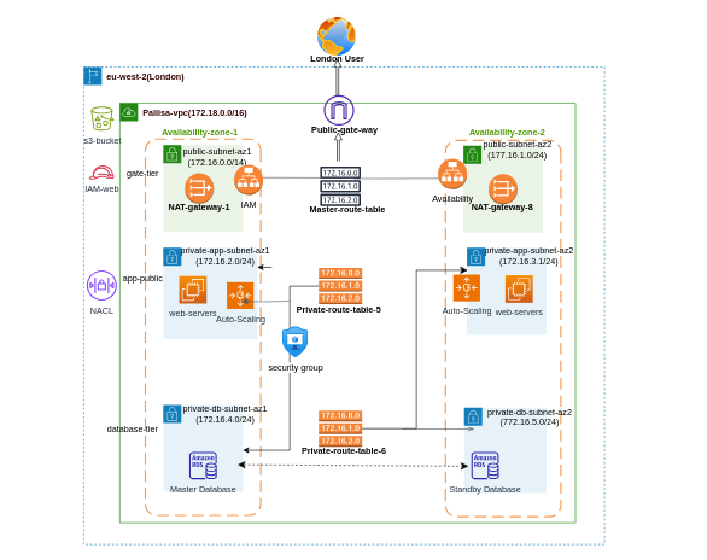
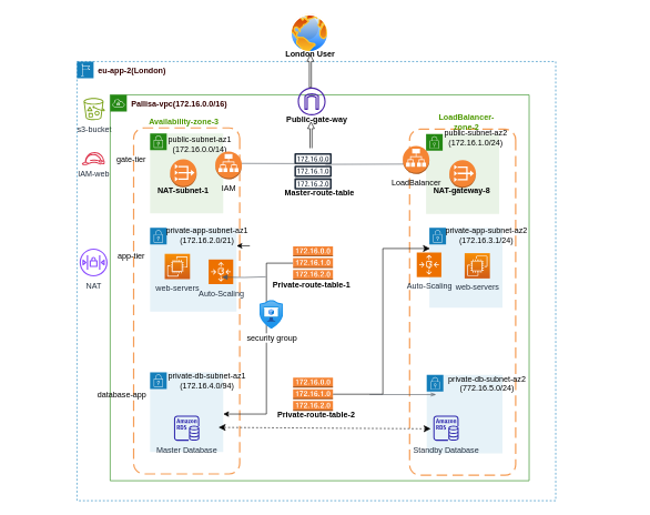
  <mxCell id="0" />
  <mxCell id="1" parent="0" />
- <mxCell id="2" value="&lt;font color=&quot;#330000&quot;&gt;&lt;b&gt;eu-west-2(London)&lt;/b&gt;&lt;/font&gt;" style="points=[[0,0],[0.25,0],[0.5,0],[0.75,0],[1,0],[1,0.25],[1,0.5],[1,0.75],[1,1],[0.75,1],[0.5,1],[0.25,1],[0,1],[0,0.75],[0,0.5],[0,0.25]];outlineConnect=0;gradientColor=none;html=1;whiteSpace=wrap;fontSize=12;fontStyle=0;container=1;pointerEvents=0;collapsible=0;recursiveResize=0;shape=mxgraph.aws4.group;grIcon=mxgraph.aws4.group_region;strokeColor=#147EBA;fillColor=none;verticalAlign=top;align=left;spacingLeft=30;fontColor=#147EBA;dashed=1;" parent="1" vertex="1"><mxGeometry x="115" y="92" width="720" height="660" as="geometry" /></mxCell>
+ <mxCell id="2" value="&lt;font color=&quot;#330000&quot;&gt;&lt;b&gt;eu-app-2(London)&lt;/b&gt;&lt;/font&gt;" style="points=[[0,0],[0.25,0],[0.5,0],[0.75,0],[1,0],[1,0.25],[1,0.5],[1,0.75],[1,1],[0.75,1],[0.5,1],[0.25,1],[0,1],[0,0.75],[0,0.5],[0,0.25]];outlineConnect=0;gradientColor=none;html=1;whiteSpace=wrap;fontSize=12;fontStyle=0;container=1;pointerEvents=0;collapsible=0;recursiveResize=0;shape=mxgraph.aws4.group;grIcon=mxgraph.aws4.group_region;strokeColor=#147EBA;fillColor=none;verticalAlign=top;align=left;spacingLeft=30;fontColor=#147EBA;dashed=1;" parent="1" vertex="1"><mxGeometry x="115" y="92" width="720" height="660" as="geometry" /></mxCell>
  <mxCell id="3" value="" style="shape=singleArrow;direction=north;whiteSpace=wrap;html=1;" parent="2" vertex="1"><mxGeometry x="346" y="-10" width="10" height="49" as="geometry" /></mxCell>
  <mxCell id="4" value="" style="shape=singleArrow;direction=north;whiteSpace=wrap;html=1;" parent="2" vertex="1"><mxGeometry x="347" y="91" width="10" height="49" as="geometry" /></mxCell>
  <mxCell id="5" value="IAM-web" style="sketch=0;outlineConnect=0;fontColor=#232F3E;gradientColor=none;fillColor=#DD344C;strokeColor=none;dashed=0;verticalLabelPosition=bottom;verticalAlign=top;align=center;html=1;fontSize=12;fontStyle=0;aspect=fixed;pointerEvents=1;shape=mxgraph.aws4.role;" parent="2" vertex="1"><mxGeometry x="7" y="136" width="35" height="19.74" as="geometry" /></mxCell>
  <mxCell id="6" value="s3-bucket" style="sketch=0;outlineConnect=0;fontColor=#232F3E;gradientColor=none;fillColor=#7AA116;strokeColor=none;dashed=0;verticalLabelPosition=bottom;verticalAlign=top;align=center;html=1;fontSize=12;fontStyle=0;aspect=fixed;pointerEvents=1;shape=mxgraph.aws4.bucket_with_objects;" parent="2" vertex="1"><mxGeometry x="10" y="54.72" width="32" height="33.28" as="geometry" /></mxCell>
- <mxCell id="7" value="NACL" style="sketch=0;outlineConnect=0;fontColor=#232F3E;gradientColor=none;fillColor=#8C4FFF;strokeColor=none;dashed=0;verticalLabelPosition=bottom;verticalAlign=top;align=center;html=1;fontSize=12;fontStyle=0;aspect=fixed;pointerEvents=1;shape=mxgraph.aws4.network_access_control_list;" parent="2" vertex="1"><mxGeometry x="4" y="281" width="42" height="42" as="geometry" /></mxCell>
- <mxCell id="8" value="&lt;font color=&quot;#330000&quot;&gt;&lt;span style=&quot;caret-color: rgb(51, 0, 0);&quot;&gt;&lt;span&gt;Pallisa-vpc(172.18.0.0/16)&lt;/span&gt;&lt;/span&gt;&lt;/font&gt;" style="points=[[0,0],[0.25,0],[0.5,0],[0.75,0],[1,0],[1,0.25],[1,0.5],[1,0.75],[1,1],[0.75,1],[0.5,1],[0.25,1],[0,1],[0,0.75],[0,0.5],[0,0.25]];outlineConnect=0;gradientColor=none;html=1;whiteSpace=wrap;fontSize=12;fontStyle=1;container=1;pointerEvents=0;collapsible=0;recursiveResize=0;shape=mxgraph.aws4.group;grIcon=mxgraph.aws4.group_vpc;strokeColor=#248814;fillColor=none;verticalAlign=top;align=left;spacingLeft=30;fontColor=#AAB7B8;dashed=0;" parent="1" vertex="1"><mxGeometry x="165" y="142" width="630" height="580" as="geometry" /></mxCell>
+ <mxCell id="7" value="NAT" style="sketch=0;outlineConnect=0;fontColor=#232F3E;gradientColor=none;fillColor=#8C4FFF;strokeColor=none;dashed=0;verticalLabelPosition=bottom;verticalAlign=top;align=center;html=1;fontSize=12;fontStyle=0;aspect=fixed;pointerEvents=1;shape=mxgraph.aws4.network_access_control_list;" parent="2" vertex="1"><mxGeometry x="4" y="281" width="42" height="42" as="geometry" /></mxCell>
+ <mxCell id="8" value="&lt;font color=&quot;#330000&quot;&gt;&lt;span style=&quot;caret-color: rgb(51, 0, 0);&quot;&gt;&lt;span&gt;Pallisa-vpc(172.16.0.0/16)&lt;/span&gt;&lt;/span&gt;&lt;/font&gt;" style="points=[[0,0],[0.25,0],[0.5,0],[0.75,0],[1,0],[1,0.25],[1,0.5],[1,0.75],[1,1],[0.75,1],[0.5,1],[0.25,1],[0,1],[0,0.75],[0,0.5],[0,0.25]];outlineConnect=0;gradientColor=none;html=1;whiteSpace=wrap;fontSize=12;fontStyle=1;container=1;pointerEvents=0;collapsible=0;recursiveResize=0;shape=mxgraph.aws4.group;grIcon=mxgraph.aws4.group_vpc;strokeColor=#248814;fillColor=none;verticalAlign=top;align=left;spacingLeft=30;fontColor=#AAB7B8;dashed=0;" parent="1" vertex="1"><mxGeometry x="165" y="142" width="630" height="580" as="geometry" /></mxCell>
  <mxCell id="9" value="" style="rounded=1;arcSize=10;dashed=1;strokeColor=#F59D56;fillColor=none;gradientColor=none;dashPattern=8 4;strokeWidth=2;rotation=90;fontStyle=1" parent="8" vertex="1"><mxGeometry x="-145" y="230" width="520" height="159.5" as="geometry" /></mxCell>
  <mxCell id="10" value="" style="points=[[0,0],[0.25,0],[0.5,0],[0.75,0],[1,0],[1,0.25],[1,0.5],[1,0.75],[1,1],[0.75,1],[0.5,1],[0.25,1],[0,1],[0,0.75],[0,0.5],[0,0.25]];outlineConnect=0;gradientColor=none;html=1;whiteSpace=wrap;fontSize=12;fontStyle=0;container=1;pointerEvents=0;collapsible=0;recursiveResize=0;shape=mxgraph.aws4.group;grIcon=mxgraph.aws4.group_security_group;grStroke=0;strokeColor=#248814;fillColor=#E9F3E6;verticalAlign=top;align=left;spacingLeft=30;fontColor=#248814;dashed=0;" parent="8" vertex="1"><mxGeometry x="60" y="58" width="110" height="120" as="geometry" /></mxCell>
  <mxCell id="11" value="" style="outlineConnect=0;dashed=0;verticalLabelPosition=bottom;verticalAlign=top;align=center;html=1;shape=mxgraph.aws3.vpc_nat_gateway;fillColor=#F58534;gradientColor=none;" parent="10" vertex="1"><mxGeometry x="30" y="39" width="40" height="42" as="geometry" /></mxCell>
  <mxCell id="12" value="public-subnet-az1&lt;div&gt;(172.16.0.0/14)&lt;/div&gt;" style="text;html=1;strokeColor=none;fillColor=none;align=center;verticalAlign=middle;whiteSpace=wrap;rounded=0;" parent="10" vertex="1"><mxGeometry x="20" y="2" width="110" height="30" as="geometry" /></mxCell>
- <mxCell id="13" value="NAT-gateway-1" style="text;html=1;strokeColor=none;fillColor=none;align=center;verticalAlign=middle;whiteSpace=wrap;rounded=0;fontStyle=1" parent="10" vertex="1"><mxGeometry x="-5" y="72" width="110" height="30" as="geometry" /></mxCell>
+ <mxCell id="13" value="NAT-subnet-1" style="text;html=1;strokeColor=none;fillColor=none;align=center;verticalAlign=middle;whiteSpace=wrap;rounded=0;fontStyle=1" parent="10" vertex="1"><mxGeometry x="-5" y="72" width="110" height="30" as="geometry" /></mxCell>
  <mxCell id="14" value="" style="rounded=1;arcSize=10;dashed=1;strokeColor=#F59D56;fillColor=none;gradientColor=none;dashPattern=8 4;strokeWidth=2;rotation=90;" parent="8" vertex="1"><mxGeometry x="270" y="232" width="520" height="159.5" as="geometry" /></mxCell>
  <mxCell id="15" value="" style="points=[[0,0],[0.25,0],[0.5,0],[0.75,0],[1,0],[1,0.25],[1,0.5],[1,0.75],[1,1],[0.75,1],[0.5,1],[0.25,1],[0,1],[0,0.75],[0,0.5],[0,0.25]];outlineConnect=0;gradientColor=none;html=1;whiteSpace=wrap;fontSize=12;fontStyle=0;container=1;pointerEvents=0;collapsible=0;recursiveResize=0;shape=mxgraph.aws4.group;grIcon=mxgraph.aws4.group_security_group;grStroke=0;strokeColor=#248814;fillColor=#E9F3E6;verticalAlign=top;align=left;spacingLeft=30;fontColor=#248814;dashed=0;" parent="8" vertex="1"><mxGeometry x="475" y="59" width="110" height="120" as="geometry" /></mxCell>
  <mxCell id="16" value="" style="outlineConnect=0;dashed=0;verticalLabelPosition=bottom;verticalAlign=top;align=center;html=1;shape=mxgraph.aws3.vpc_nat_gateway;fillColor=#F58534;gradientColor=none;" parent="15" vertex="1"><mxGeometry x="35" y="39" width="40" height="42" as="geometry" /></mxCell>
  <mxCell id="17" value="NAT-gateway-8" style="text;html=1;strokeColor=none;fillColor=none;align=center;verticalAlign=middle;whiteSpace=wrap;rounded=0;fontStyle=1" parent="15" vertex="1"><mxGeometry x="-1" y="71" width="110" height="30" as="geometry" /></mxCell>
  <mxCell id="18" value="" style="points=[[0,0],[0.25,0],[0.5,0],[0.75,0],[1,0],[1,0.25],[1,0.5],[1,0.75],[1,1],[0.75,1],[0.5,1],[0.25,1],[0,1],[0,0.75],[0,0.5],[0,0.25]];outlineConnect=0;gradientColor=none;html=1;whiteSpace=wrap;fontSize=12;fontStyle=0;container=1;pointerEvents=0;collapsible=0;recursiveResize=0;shape=mxgraph.aws4.group;grIcon=mxgraph.aws4.group_security_group;grStroke=0;strokeColor=#147EBA;fillColor=#E6F2F8;verticalAlign=top;align=left;spacingLeft=30;fontColor=#147EBA;dashed=0;" parent="8" vertex="1"><mxGeometry x="60" y="200" width="130" height="125.75" as="geometry" /></mxCell>
  <mxCell id="19" value="Auto-Scaling" style="sketch=0;points=[[0,0,0],[0.25,0,0],[0.5,0,0],[0.75,0,0],[1,0,0],[0,1,0],[0.25,1,0],[0.5,1,0],[0.75,1,0],[1,1,0],[0,0.25,0],[0,0.5,0],[0,0.75,0],[1,0.25,0],[1,0.5,0],[1,0.75,0]];outlineConnect=0;fontColor=#232F3E;fillColor=#ED7100;strokeColor=#ffffff;dashed=0;verticalLabelPosition=bottom;verticalAlign=top;align=center;html=1;fontSize=12;fontStyle=0;aspect=fixed;shape=mxgraph.aws4.resourceIcon;resIcon=mxgraph.aws4.auto_scaling3;" parent="18" vertex="1"><mxGeometry x="88" y="47.5" width="37" height="37" as="geometry" /></mxCell>
  <mxCell id="20" value="" style="points=[[0,0],[0.25,0],[0.5,0],[0.75,0],[1,0],[1,0.25],[1,0.5],[1,0.75],[1,1],[0.75,1],[0.5,1],[0.25,1],[0,1],[0,0.75],[0,0.5],[0,0.25]];outlineConnect=0;gradientColor=none;html=1;whiteSpace=wrap;fontSize=12;fontStyle=0;container=1;pointerEvents=0;collapsible=0;recursiveResize=0;shape=mxgraph.aws4.group;grIcon=mxgraph.aws4.group_security_group;grStroke=0;strokeColor=#147EBA;fillColor=#E6F2F8;verticalAlign=top;align=left;spacingLeft=30;fontColor=#147EBA;dashed=0;" parent="8" vertex="1"><mxGeometry x="60" y="417" width="110" height="120" as="geometry" /></mxCell>
  <mxCell id="21" value="Master Database" style="sketch=0;outlineConnect=0;fontColor=#232F3E;gradientColor=none;fillColor=#2E27AD;strokeColor=none;dashed=0;verticalLabelPosition=bottom;verticalAlign=top;align=center;html=1;fontSize=12;fontStyle=0;aspect=fixed;pointerEvents=1;shape=mxgraph.aws4.rds_instance;" parent="20" vertex="1"><mxGeometry x="36" y="65" width="38" height="38" as="geometry" /></mxCell>
  <mxCell id="22" value="" style="points=[[0,0],[0.25,0],[0.5,0],[0.75,0],[1,0],[1,0.25],[1,0.5],[1,0.75],[1,1],[0.75,1],[0.5,1],[0.25,1],[0,1],[0,0.75],[0,0.5],[0,0.25]];outlineConnect=0;gradientColor=none;html=1;whiteSpace=wrap;fontSize=12;fontStyle=0;container=1;pointerEvents=0;collapsible=0;recursiveResize=0;shape=mxgraph.aws4.group;grIcon=mxgraph.aws4.group_security_group;grStroke=0;strokeColor=#147EBA;fillColor=#E6F2F8;verticalAlign=top;align=left;spacingLeft=30;fontColor=#147EBA;dashed=0;" parent="8" vertex="1"><mxGeometry x="476" y="421" width="114" height="118" as="geometry" /></mxCell>
  <mxCell id="23" value="Standby Database" style="sketch=0;outlineConnect=0;fontColor=#232F3E;gradientColor=none;fillColor=#2E27AD;strokeColor=none;dashed=0;verticalLabelPosition=bottom;verticalAlign=top;align=center;html=1;fontSize=12;fontStyle=0;aspect=fixed;pointerEvents=1;shape=mxgraph.aws4.rds_instance;" parent="22" vertex="1"><mxGeometry x="10" y="61" width="38" height="38" as="geometry" /></mxCell>
  <mxCell id="24" value="" style="points=[[0,0],[0.25,0],[0.5,0],[0.75,0],[1,0],[1,0.25],[1,0.5],[1,0.75],[1,1],[0.75,1],[0.5,1],[0.25,1],[0,1],[0,0.75],[0,0.5],[0,0.25]];outlineConnect=0;gradientColor=none;html=1;whiteSpace=wrap;fontSize=12;fontStyle=0;container=1;pointerEvents=0;collapsible=0;recursiveResize=0;shape=mxgraph.aws4.group;grIcon=mxgraph.aws4.group_security_group;grStroke=0;strokeColor=#147EBA;fillColor=#E6F2F8;verticalAlign=top;align=left;spacingLeft=30;fontColor=#147EBA;dashed=0;" parent="8" vertex="1"><mxGeometry x="480" y="200" width="110" height="120" as="geometry" /></mxCell>
  <mxCell id="25" value="private-app-subnet-az2&lt;div&gt;(172.16.3.1/24)&lt;/div&gt;" style="text;html=1;strokeColor=none;fillColor=none;align=center;verticalAlign=middle;whiteSpace=wrap;rounded=0;" parent="24" vertex="1"><mxGeometry x="22" y="-3" width="128" height="30" as="geometry" /></mxCell>
  <mxCell id="26" value="" style="sketch=0;outlineConnect=0;fontColor=#232F3E;gradientColor=none;strokeColor=#232F3E;fillColor=#ffffff;dashed=0;verticalLabelPosition=bottom;verticalAlign=top;align=center;html=1;fontSize=12;fontStyle=0;aspect=fixed;shape=mxgraph.aws4.resourceIcon;resIcon=mxgraph.aws4.route_table;" parent="8" vertex="1"><mxGeometry x="270" y="80" width="70" height="70" as="geometry" /></mxCell>
  <mxCell id="27" value="web-servers" style="sketch=0;points=[[0,0,0],[0.25,0,0],[0.5,0,0],[0.75,0,0],[1,0,0],[0,1,0],[0.25,1,0],[0.5,1,0],[0.75,1,0],[1,1,0],[0,0.25,0],[0,0.5,0],[0,0.75,0],[1,0.25,0],[1,0.5,0],[1,0.75,0]];outlineConnect=0;fontColor=#232F3E;gradientColor=#F78E04;gradientDirection=north;fillColor=#D05C17;strokeColor=#ffffff;dashed=0;verticalLabelPosition=bottom;verticalAlign=top;align=center;html=1;fontSize=12;fontStyle=0;aspect=fixed;shape=mxgraph.aws4.resourceIcon;resIcon=mxgraph.aws4.ec2;" parent="8" vertex="1"><mxGeometry x="82" y="239" width="38" height="38" as="geometry" /></mxCell>
  <mxCell id="28" value="" style="sketch=0;outlineConnect=0;fontColor=#232F3E;gradientColor=none;fillColor=#4D27AA;strokeColor=none;dashed=0;verticalLabelPosition=bottom;verticalAlign=top;align=center;html=1;fontSize=12;fontStyle=0;aspect=fixed;pointerEvents=1;shape=mxgraph.aws4.internet_gateway;" parent="8" vertex="1"><mxGeometry x="282" y="-11" width="42" height="42" as="geometry" /></mxCell>
  <mxCell id="29" value="" style="edgeStyle=orthogonalEdgeStyle;rounded=0;orthogonalLoop=1;jettySize=auto;html=1;entryX=0.827;entryY=0.155;entryDx=0;entryDy=0;entryPerimeter=0;" parent="8" source="30" target="9" edge="1"><mxGeometry relative="1" as="geometry"><Array as="points" /></mxGeometry></mxCell>
  <mxCell id="30" value="" style="outlineConnect=0;dashed=0;verticalLabelPosition=bottom;verticalAlign=top;align=center;html=1;shape=mxgraph.aws3.route_table;fillColor=#F58536;gradientColor=none;" parent="8" vertex="1"><mxGeometry x="275" y="228" width="60" height="50" as="geometry" /></mxCell>
  <mxCell id="31" value="" style="outlineConnect=0;dashed=0;verticalLabelPosition=bottom;verticalAlign=top;align=center;html=1;shape=mxgraph.aws3.route_table;fillColor=#F58536;gradientColor=none;" parent="8" vertex="1"><mxGeometry x="275" y="425" width="60" height="50" as="geometry" /></mxCell>
  <mxCell id="32" value="Public-gate-way" style="text;html=1;strokeColor=none;fillColor=none;align=center;verticalAlign=middle;whiteSpace=wrap;rounded=0;fontStyle=1" parent="8" vertex="1"><mxGeometry x="256" y="22" width="110" height="30" as="geometry" /></mxCell>
- <mxCell id="33" value="Private-route-table-5" style="text;html=1;strokeColor=none;fillColor=none;align=center;verticalAlign=middle;whiteSpace=wrap;rounded=0;fontStyle=1" parent="8" vertex="1"><mxGeometry x="243" y="271" width="120" height="30" as="geometry" /></mxCell>
- <mxCell id="34" value="Private-route-table-6" style="text;html=1;strokeColor=none;fillColor=none;align=center;verticalAlign=middle;whiteSpace=wrap;rounded=0;fontStyle=1" parent="8" vertex="1"><mxGeometry x="250" y="467" width="120" height="30" as="geometry" /></mxCell>
+ <mxCell id="33" value="Private-route-table-1" style="text;html=1;strokeColor=none;fillColor=none;align=center;verticalAlign=middle;whiteSpace=wrap;rounded=0;fontStyle=1" parent="8" vertex="1"><mxGeometry x="243" y="271" width="120" height="30" as="geometry" /></mxCell>
+ <mxCell id="34" value="Private-route-table-2" style="text;html=1;strokeColor=none;fillColor=none;align=center;verticalAlign=middle;whiteSpace=wrap;rounded=0;fontStyle=1" parent="8" vertex="1"><mxGeometry x="250" y="467" width="120" height="30" as="geometry" /></mxCell>
  <mxCell id="35" value="Master-route-table" style="text;html=1;strokeColor=none;fillColor=none;align=center;verticalAlign=middle;whiteSpace=wrap;rounded=0;fontStyle=1" parent="8" vertex="1"><mxGeometry x="260" y="133" width="110" height="30" as="geometry" /></mxCell>
  <mxCell id="36" value="gate-tier" style="text;html=1;strokeColor=none;fillColor=none;align=center;verticalAlign=middle;whiteSpace=wrap;rounded=0;" parent="8" vertex="1"><mxGeometry x="-13" y="83" width="90" height="30" as="geometry" /></mxCell>
- <mxCell id="37" value="app-public" style="text;html=1;strokeColor=none;fillColor=none;align=center;verticalAlign=middle;whiteSpace=wrap;rounded=0;" parent="8" vertex="1"><mxGeometry x="-13" y="228" width="90" height="30" as="geometry" /></mxCell>
- <mxCell id="38" value="database-tier" style="text;html=1;strokeColor=none;fillColor=none;align=center;verticalAlign=middle;whiteSpace=wrap;rounded=0;" parent="8" vertex="1"><mxGeometry x="-27" y="436" width="90" height="30" as="geometry" /></mxCell>
- <mxCell id="39" value="private-app-subnet-az1&lt;div&gt;(172.16.2.0/24)&lt;/div&gt;" style="text;html=1;strokeColor=none;fillColor=none;align=center;verticalAlign=middle;whiteSpace=wrap;rounded=0;fontStyle=0" parent="8" vertex="1"><mxGeometry x="82" y="197" width="128" height="30" as="geometry" /></mxCell>
- <mxCell id="40" value="public-subnet-az2&lt;div&gt;(177.16.1.0/24)&lt;/div&gt;" style="text;html=1;strokeColor=none;fillColor=none;align=center;verticalAlign=middle;whiteSpace=wrap;rounded=0;" parent="8" vertex="1"><mxGeometry x="495" y="50" width="110" height="30" as="geometry" /></mxCell>
- <mxCell id="41" value="private-db-subnet-az1&lt;div&gt;(172.16.4.0/24)&lt;/div&gt;" style="text;html=1;strokeColor=none;fillColor=none;align=center;verticalAlign=middle;whiteSpace=wrap;rounded=0;" parent="8" vertex="1"><mxGeometry x="82" y="415" width="128" height="30" as="geometry" /></mxCell>
+ <mxCell id="37" value="app-tier" style="text;html=1;strokeColor=none;fillColor=none;align=center;verticalAlign=middle;whiteSpace=wrap;rounded=0;" parent="8" vertex="1"><mxGeometry x="-13" y="228" width="90" height="30" as="geometry" /></mxCell>
+ <mxCell id="38" value="database-app" style="text;html=1;strokeColor=none;fillColor=none;align=center;verticalAlign=middle;whiteSpace=wrap;rounded=0;" parent="8" vertex="1"><mxGeometry x="-27" y="436" width="90" height="30" as="geometry" /></mxCell>
+ <mxCell id="39" value="private-app-subnet-az1&lt;div&gt;(172.16.2.0/21)&lt;/div&gt;" style="text;html=1;strokeColor=none;fillColor=none;align=center;verticalAlign=middle;whiteSpace=wrap;rounded=0;fontStyle=0" parent="8" vertex="1"><mxGeometry x="82" y="197" width="128" height="30" as="geometry" /></mxCell>
+ <mxCell id="40" value="public-subnet-az2&lt;div&gt;(172.16.1.0/24)&lt;/div&gt;" style="text;html=1;strokeColor=none;fillColor=none;align=center;verticalAlign=middle;whiteSpace=wrap;rounded=0;" parent="8" vertex="1"><mxGeometry x="495" y="50" width="110" height="30" as="geometry" /></mxCell>
+ <mxCell id="41" value="private-db-subnet-az1&lt;div&gt;(172.16.4.0/94)&lt;/div&gt;" style="text;html=1;strokeColor=none;fillColor=none;align=center;verticalAlign=middle;whiteSpace=wrap;rounded=0;" parent="8" vertex="1"><mxGeometry x="82" y="415" width="128" height="30" as="geometry" /></mxCell>
  <mxCell id="42" value="private-db-subnet-az2&lt;div&gt;(772.16.5.0/24)&lt;/div&gt;&lt;div&gt;&lt;br&gt;&lt;/div&gt;" style="text;html=1;strokeColor=none;fillColor=none;align=center;verticalAlign=middle;whiteSpace=wrap;rounded=0;" parent="8" vertex="1"><mxGeometry x="504" y="426" width="126" height="30" as="geometry" /></mxCell>
- <mxCell id="43" value="&lt;b&gt;Availability-zone-1&lt;/b&gt;" style="text;html=1;strokeColor=none;fillColor=none;align=center;verticalAlign=middle;whiteSpace=wrap;rounded=0;fontColor=#4D9900;" parent="8" vertex="1"><mxGeometry x="56" y="25" width="110" height="30" as="geometry" /></mxCell>
- <mxCell id="44" value="&lt;b&gt;Availability-zone-2&lt;/b&gt;" style="text;html=1;strokeColor=none;fillColor=none;align=center;verticalAlign=middle;whiteSpace=wrap;rounded=0;fontColor=#4D9900;" parent="8" vertex="1"><mxGeometry x="481" y="26" width="110" height="30" as="geometry" /></mxCell>
+ <mxCell id="43" value="&lt;b&gt;Availability-zone-3&lt;/b&gt;" style="text;html=1;strokeColor=none;fillColor=none;align=center;verticalAlign=middle;whiteSpace=wrap;rounded=0;fontColor=#4D9900;" parent="8" vertex="1"><mxGeometry x="56" y="25" width="110" height="30" as="geometry" /></mxCell>
+ <mxCell id="44" value="&lt;b&gt;LoadBalancer-zone-2&lt;/b&gt;" style="text;html=1;strokeColor=none;fillColor=none;align=center;verticalAlign=middle;whiteSpace=wrap;rounded=0;fontColor=#4D9900;" parent="8" vertex="1"><mxGeometry x="481" y="26" width="110" height="30" as="geometry" /></mxCell>
  <mxCell id="45" value="" style="edgeStyle=elbowEdgeStyle;elbow=horizontal;endArrow=classic;html=1;curved=0;rounded=0;endSize=8;startSize=8;entryX=0;entryY=0.5;entryDx=0;entryDy=0;entryPerimeter=0;" parent="8" edge="1"><mxGeometry width="50" height="50" relative="1" as="geometry"><mxPoint x="335" y="450" as="sourcePoint" /><mxPoint x="481" y="231" as="targetPoint" /><Array as="points"><mxPoint x="410" y="450" /></Array></mxGeometry></mxCell>
  <mxCell id="46" value="" style="edgeStyle=orthogonalEdgeStyle;html=1;endArrow=openThin;elbow=vertical;startArrow=none;endFill=0;strokeColor=#545B64;rounded=0;" parent="8" edge="1"><mxGeometry width="100" relative="1" as="geometry"><mxPoint x="390" y="450.5" as="sourcePoint" /><mxPoint x="490" y="450.5" as="targetPoint" /></mxGeometry></mxCell>
  <mxCell id="47" value="" style="edgeStyle=orthogonalEdgeStyle;html=1;endArrow=none;elbow=vertical;startArrow=block;startFill=1;strokeColor=#545B64;rounded=0;" parent="8" edge="1"><mxGeometry width="100" relative="1" as="geometry"><mxPoint x="168" y="274" as="sourcePoint" /><mxPoint x="234" y="273.5" as="targetPoint" /></mxGeometry></mxCell>
  <mxCell id="48" value="" style="edgeStyle=orthogonalEdgeStyle;html=1;endArrow=block;elbow=vertical;startArrow=block;startFill=1;endFill=1;strokeColor=#545B64;rounded=0;exitX=0.25;exitY=0.31;exitDx=0;exitDy=0;exitPerimeter=0;entryX=0.114;entryY=0.813;entryDx=0;entryDy=0;entryPerimeter=0;" parent="8" edge="1"><mxGeometry width="100" relative="1" as="geometry"><mxPoint x="166" y="103.02" as="sourcePoint" /><mxPoint x="480.077" y="104.03" as="targetPoint" /></mxGeometry></mxCell>
  <mxCell id="49" style="edgeStyle=orthogonalEdgeStyle;rounded=0;orthogonalLoop=1;jettySize=auto;html=1;exitX=1;exitY=1;exitDx=0;exitDy=0;entryX=0.844;entryY=1;entryDx=0;entryDy=0;entryPerimeter=0;" parent="8" source="39" target="39" edge="1"><mxGeometry relative="1" as="geometry" /></mxCell>
  <mxCell id="50" value="IAM" style="outlineConnect=0;dashed=0;verticalLabelPosition=bottom;verticalAlign=top;align=center;html=1;shape=mxgraph.aws3.application_load_balancer;fillColor=#F58534;gradientColor=none;" parent="8" vertex="1"><mxGeometry x="158" y="85" width="40" height="42" as="geometry" /></mxCell>
  <mxCell id="51" value="Auto-Scaling" style="sketch=0;points=[[0,0,0],[0.25,0,0],[0.5,0,0],[0.75,0,0],[1,0,0],[0,1,0],[0.25,1,0],[0.5,1,0],[0.75,1,0],[1,1,0],[0,0.25,0],[0,0.5,0],[0,0.75,0],[1,0.25,0],[1,0.5,0],[1,0.75,0]];outlineConnect=0;fontColor=#232F3E;fillColor=#ED7100;strokeColor=#ffffff;dashed=0;verticalLabelPosition=bottom;verticalAlign=top;align=center;html=1;fontSize=12;fontStyle=0;aspect=fixed;shape=mxgraph.aws4.resourceIcon;resIcon=mxgraph.aws4.auto_scaling3;" parent="8" vertex="1"><mxGeometry x="461" y="237" width="37" height="37" as="geometry" /></mxCell>
  <mxCell id="52" value="" style="endArrow=classic;startArrow=classic;html=1;rounded=0;fontSize=12;startSize=8;endSize=8;curved=1;dashed=1;entryX=0.881;entryY=0.005;entryDx=0;entryDy=0;exitX=0.184;exitY=1.001;exitDx=0;exitDy=0;exitPerimeter=0;entryPerimeter=0;" parent="8" edge="1"><mxGeometry width="50" height="50" relative="1" as="geometry"><mxPoint x="481.992" y="501.99" as="sourcePoint" /><mxPoint x="162.953" y="499.87" as="targetPoint" /></mxGeometry></mxCell>
  <mxCell id="53" value="" style="image;aspect=fixed;perimeter=ellipsePerimeter;html=1;align=center;shadow=0;dashed=0;spacingTop=3;image=img/lib/active_directory/internet_globe.svg;" parent="1" vertex="1"><mxGeometry x="435" y="20" width="60" height="60" as="geometry" /></mxCell>
  <mxCell id="54" value="London User" style="text;html=1;strokeColor=none;fillColor=none;align=center;verticalAlign=middle;whiteSpace=wrap;rounded=0;fontStyle=1" parent="1" vertex="1"><mxGeometry x="417" y="66" width="98" height="30" as="geometry" /></mxCell>
  <mxCell id="55" value="security group" style="image;aspect=fixed;html=1;points=[];align=center;fontSize=12;image=img/lib/azure2/security/Application_Security_Groups.svg;" parent="1" vertex="1"><mxGeometry x="390" y="451" width="35.53" height="43.14" as="geometry" /></mxCell>
- <mxCell id="56" value="Availability" style="outlineConnect=0;dashed=0;verticalLabelPosition=bottom;verticalAlign=top;align=center;html=1;shape=mxgraph.aws3.application_load_balancer;fillColor=#F58534;gradientColor=none;" parent="1" vertex="1"><mxGeometry x="605" y="219" width="40" height="42" as="geometry" /></mxCell>
+ <mxCell id="56" value="LoadBalancer" style="outlineConnect=0;dashed=0;verticalLabelPosition=bottom;verticalAlign=top;align=center;html=1;shape=mxgraph.aws3.application_load_balancer;fillColor=#F58534;gradientColor=none;" parent="1" vertex="1"><mxGeometry x="605" y="219" width="40" height="42" as="geometry" /></mxCell>
  <mxCell id="57" value="web-servers" style="sketch=0;points=[[0,0,0],[0.25,0,0],[0.5,0,0],[0.75,0,0],[1,0,0],[0,1,0],[0.25,1,0],[0.5,1,0],[0.75,1,0],[1,1,0],[0,0.25,0],[0,0.5,0],[0,0.75,0],[1,0.25,0],[1,0.5,0],[1,0.75,0]];outlineConnect=0;fontColor=#232F3E;gradientColor=#F78E04;gradientDirection=north;fillColor=#D05C17;strokeColor=#ffffff;dashed=0;verticalLabelPosition=bottom;verticalAlign=top;align=center;html=1;fontSize=12;fontStyle=0;aspect=fixed;shape=mxgraph.aws4.resourceIcon;resIcon=mxgraph.aws4.ec2;" parent="1" vertex="1"><mxGeometry x="698" y="380" width="38" height="38" as="geometry" /></mxCell>
